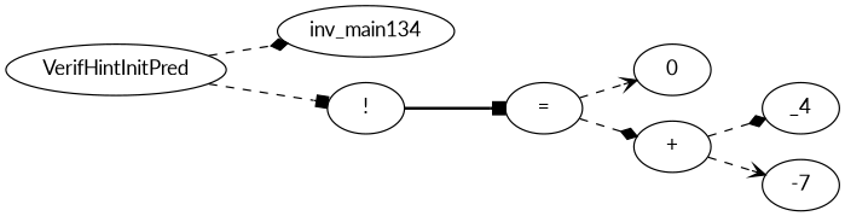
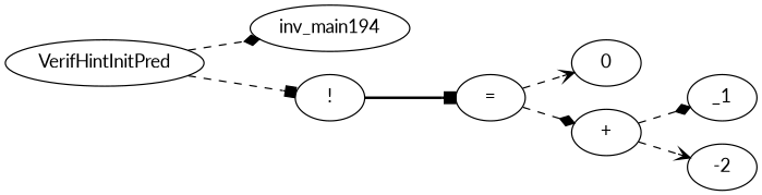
  digraph {
    fontname=Lato
    rankdir=LR
    node [fontname=Lato]
    edge [arrowhead=diamond fontname=Lato style=dashed]
-   n1 [label=inv_main134]
+   n1 [label=inv_main194]
    n2 [label=VerifHintInitPred]
    n3 [label="!"]
    n4 [label="="]
    n5 [label=0]
    n6 [label="+"]
-   n7 [label=_4]
-   n8 [label=-7]
+   n7 [label=_1]
+   n8 [label=-2]
    n2 -> n1
    n2 -> n3 [arrowhead=box]
    n3 -> n4 [arrowhead=box style=bold]
    n4 -> n5 [arrowhead=vee]
    n4 -> n6
    n6 -> n7
    n6 -> n8 [arrowhead=vee]
  }
